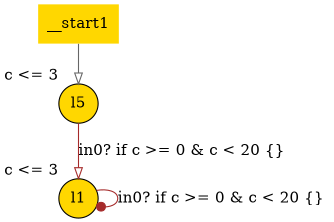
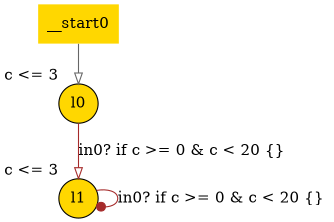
  digraph {
    node [fillcolor=gold shape=circle style=filled margin=0 xlabel="c <= 3"]
    edge [arrowhead=onormal color=brown]
-   __start0 [shape=none label=__start1 margin="" xlabel=""]
-   n2 [label=l5]
+   __start0 [shape=none margin="" xlabel=""]
+   n2 [label=l0]
    n3 [label=l1]
    __start0 -> n2 [color=gray40]
    n2 -> n3 [label="in0? if c >= 0 & c < 20 {} "]
    n3 -> n3 [arrowhead=dot label="in0? if c >= 0 & c < 20 {} "]
  }
